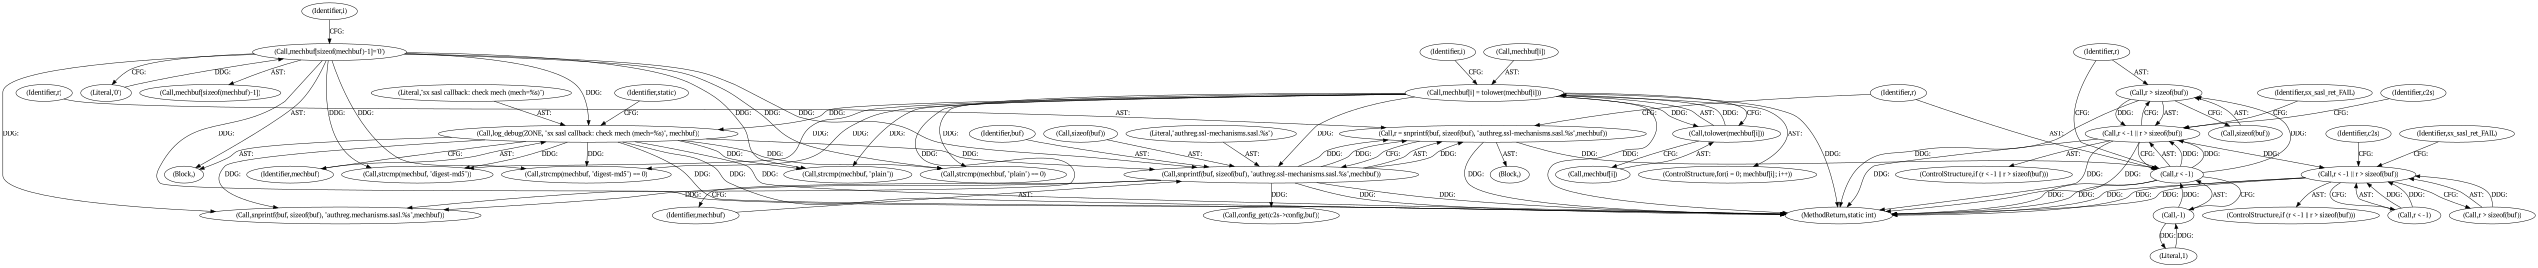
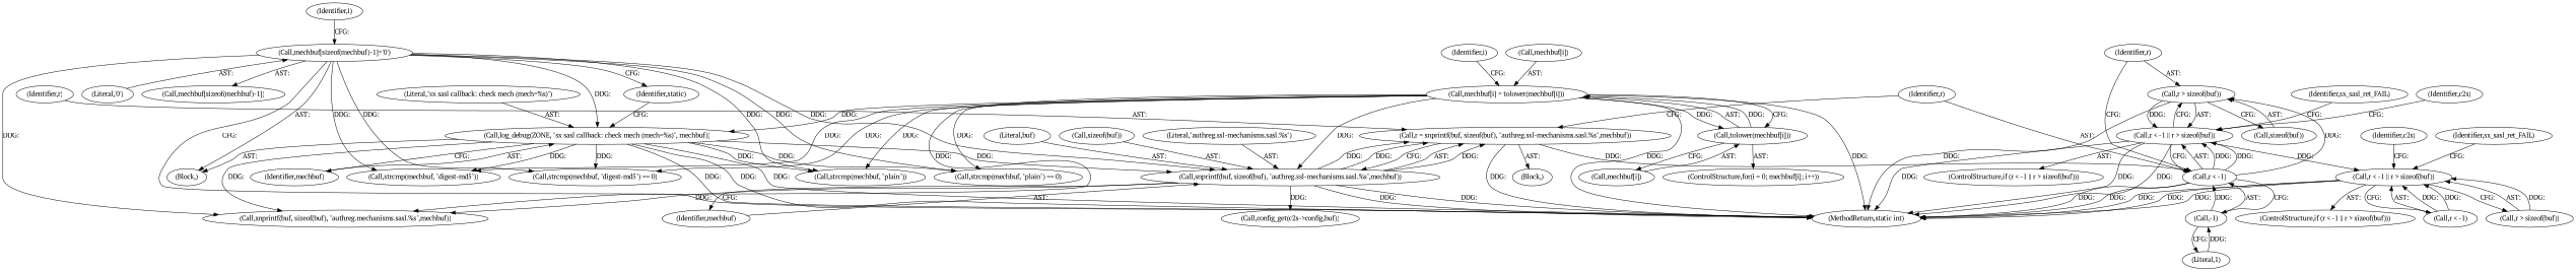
  digraph {
    fontname="PT Serif"
    node [fontname="PT Serif"]
    edge [fontname="PT Serif"]
    n1 [label="(Call,r > sizeof(buf))"]
    n2 [label="(Call,r < -1 || r > sizeof(buf))"]
    n3 [label="(Call,sizeof(buf))"]
    n4 [label="(MethodReturn,static int)"]
    n5 [label="(Call,r < -1)"]
    n6 [label="(Call,r < -1 || r > sizeof(buf))"]
    n7 [label="(ControlStructure,if (r < -1 || r > sizeof(buf)))"]
    n8 [label="(Call,-1)"]
    n9 [label="(Literal,1)"]
    n10 [label="(Call,r = snprintf(buf, sizeof(buf), \"authreg.ssl-mechanisms.sasl.%s\",mechbuf))"]
    n11 [label="(Call,snprintf(buf, sizeof(buf), \"authreg.ssl-mechanisms.sasl.%s\",mechbuf))"]
    n12 [label="(Block,)"]
    n13 [label="(Call,snprintf(buf, sizeof(buf), \"authreg.mechanisms.sasl.%s\",mechbuf))"]
    n14 [label="(Identifier,mechbuf)"]
    n15 [label="(Call,config_get(c2s->config,buf))"]
    n16 [label="(Call,mechbuf[i] = tolower(mechbuf[i]))"]
    n17 [label="(Call,tolower(mechbuf[i]))"]
    n18 [label="(Call,log_debug(ZONE, \"sx sasl callback: check mech (mech=%s)\", mechbuf))"]
    n19 [label="(Call,strcmp(mechbuf, \"digest-md5\"))"]
    n20 [label="(ControlStructure,for(i = 0; mechbuf[i]; i++))"]
    n21 [label="(Call,strcmp(mechbuf, \"digest-md5\") == 0)"]
    n22 [label="(Call,strcmp(mechbuf, \"plain\"))"]
    n23 [label="(Call,strcmp(mechbuf, \"plain\") == 0)"]
    n24 [label="(Call,mechbuf[i])"]
    n25 [label="(Block,)"]
    n26 [label="(Identifier,mechbuf)"]
    n27 [label="(Call,mechbuf[sizeof(mechbuf)-1]='\0')"]
    n28 [label="(Literal,'\0')"]
    n29 [label="(Call,mechbuf[sizeof(mechbuf)-1])"]
    n30 [label="(Call,r < -1)"]
    n31 [label="(ControlStructure,if (r < -1 || r > sizeof(buf)))"]
    n32 [label="(Call,r > sizeof(buf))"]
    n33 [label="(Identifier,i)"]
    n34 [label="(Identifier,i)"]
    n35 [label="(Literal,\"sx sasl callback: check mech (mech=%s)\")"]
    n36 [label="(Identifier,c2s)"]
    n37 [label="(Literal,\"authreg.ssl-mechanisms.sasl.%s\")"]
    n38 [label="(Identifier,sx_sasl_ret_FAIL)"]
    n39 [label="(Call,mechbuf[i])"]
    n40 [label="(Identifier,r)"]
-   n41 [label="(Identifier,buf)"]
+   n41 [label="(Literal,buf)"]
    n42 [label="(Identifier,r)"]
    n43 [label="(Identifier,static)"]
    n44 [label="(Identifier,sx_sasl_ret_FAIL)"]
    n45 [label="(Identifier,c2s)"]
    n46 [label="(Call,sizeof(buf))"]
    n47 [label="(Identifier,r)"]
    n1 -> n2 [label="AST: "]
    n1 -> n2 [label="DDG: "]
    n1 -> n3 [label="CFG: "]
    n1 -> n4 [label="DDG: "]
    n2 -> n1 [label="CFG: "]
    n2 -> n4 [label="DDG: "]
    n2 -> n4 [label="DDG: "]
    n2 -> n4 [label="DDG: "]
    n2 -> n5 [label="CFG: "]
    n2 -> n6 [label="DDG: "]
    n2 -> n7 [label="AST: "]
    n3 -> n1 [label="AST: "]
    n5 -> n1 [label="DDG: "]
    n5 -> n2 [label="AST: "]
    n5 -> n2 [label="DDG: "]
    n5 -> n2 [label="DDG: "]
    n5 -> n4 [label="DDG: "]
    n5 -> n4 [label="DDG: "]
    n5 -> n8 [label="CFG: "]
    n6 -> n4 [label="DDG: "]
    n6 -> n4 [label="DDG: "]
    n6 -> n4 [label="DDG: "]
    n6 -> n30 [label="CFG: "]
    n6 -> n31 [label="AST: "]
    n6 -> n32 [label="CFG: "]
    n8 -> n5 [label="AST: "]
    n8 -> n5 [label="DDG: "]
-   n8 -> n9 [label="DDG: "]
+   n8 -> n9 [label="CFG: "]
    n9 -> n8 [label="DDG: "]
    n10 -> n4 [label="DDG: "]
    n10 -> n5 [label="DDG: "]
    n10 -> n11 [label="CFG: "]
    n10 -> n12 [label="AST: "]
    n11 -> n4 [label="DDG: "]
    n11 -> n4 [label="DDG: "]
    n11 -> n10 [label="AST: "]
    n11 -> n10 [label="DDG: "]
    n11 -> n10 [label="DDG: "]
    n11 -> n10 [label="DDG: "]
    n11 -> n13 [label="DDG: "]
    n11 -> n14 [label="CFG: "]
    n11 -> n15 [label="DDG: "]
    n14 -> n11 [label="AST: "]
    n16 -> n4 [label="DDG: "]
    n16 -> n4 [label="DDG: "]
    n16 -> n11 [label="DDG: "]
    n16 -> n13 [label="DDG: "]
    n16 -> n17 [label="CFG: "]
    n16 -> n17 [label="DDG: "]
    n16 -> n18 [label="DDG: "]
    n16 -> n19 [label="DDG: "]
-   n16 -> n20 [label="AST: "]
+   n17 -> n20 [label="AST: "]
    n16 -> n21 [label="DDG: "]
    n16 -> n22 [label="DDG: "]
    n16 -> n23 [label="DDG: "]
    n17 -> n16 [label="AST: "]
    n17 -> n16 [label="DDG: "]
    n17 -> n24 [label="CFG: "]
    n18 -> n4 [label="DDG: "]
    n18 -> n4 [label="DDG: "]
    n18 -> n4 [label="DDG: "]
    n18 -> n11 [label="DDG: "]
    n18 -> n13 [label="DDG: "]
    n18 -> n19 [label="DDG: "]
    n18 -> n21 [label="DDG: "]
    n18 -> n22 [label="DDG: "]
    n18 -> n23 [label="DDG: "]
    n18 -> n25 [label="AST: "]
    n18 -> n26 [label="CFG: "]
    n24 -> n17 [label="AST: "]
    n26 -> n18 [label="AST: "]
-   n27 -> n4 [label="DDG: "]
+   n27 -> n4 [label="CFG: "]
    n27 -> n11 [label="DDG: "]
    n27 -> n13 [label="DDG: "]
    n27 -> n18 [label="DDG: "]
    n27 -> n19 [label="DDG: "]
    n27 -> n21 [label="DDG: "]
    n27 -> n22 [label="DDG: "]
    n27 -> n23 [label="DDG: "]
    n27 -> n25 [label="AST: "]
-   n27 -> n28 [label="CFG: "]
+   n27 -> n43 [label="CFG: "]
    n27 -> n29 [label="AST: "]
-   n28 -> n27 [label="DDG: "]
+   n28 -> n27 [label="AST: "]
    n30 -> n6 [label="AST: "]
    n30 -> n6 [label="DDG: "]
    n30 -> n6 [label="DDG: "]
    n32 -> n6 [label="AST: "]
    n32 -> n6 [label="DDG: "]
    n33 -> n16 [label="CFG: "]
    n34 -> n27 [label="CFG: "]
    n35 -> n18 [label="AST: "]
    n36 -> n6 [label="CFG: "]
    n37 -> n11 [label="AST: "]
    n38 -> n2 [label="CFG: "]
    n39 -> n16 [label="AST: "]
    n40 -> n5 [label="AST: "]
    n40 -> n10 [label="CFG: "]
    n41 -> n11 [label="AST: "]
    n42 -> n10 [label="AST: "]
    n43 -> n18 [label="CFG: "]
    n44 -> n6 [label="CFG: "]
    n45 -> n2 [label="CFG: "]
    n46 -> n11 [label="AST: "]
    n47 -> n1 [label="AST: "]
    n47 -> n5 [label="CFG: "]
  }
